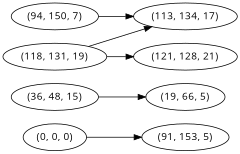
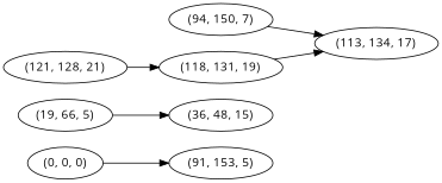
  digraph {
    fontname="Open Sans"
    rankdir=LR
    node [fontname="Open Sans"]
    edge [fontname="Open Sans"]
    "(0, 0, 0)"
    "(91, 153, 5)"
    "(19, 66, 5)"
    "(36, 48, 15)"
    "(94, 150, 7)"
    "(113, 134, 17)"
    "(118, 131, 19)"
    "(121, 128, 21)"
    "(0, 0, 0)" -> "(91, 153, 5)"
-   "(36, 48, 15)" -> "(19, 66, 5)"
+   "(19, 66, 5)" -> "(36, 48, 15)"
    "(94, 150, 7)" -> "(113, 134, 17)"
    "(118, 131, 19)" -> "(113, 134, 17)"
-   "(118, 131, 19)" -> "(121, 128, 21)"
+   "(121, 128, 21)" -> "(118, 131, 19)"
  }
